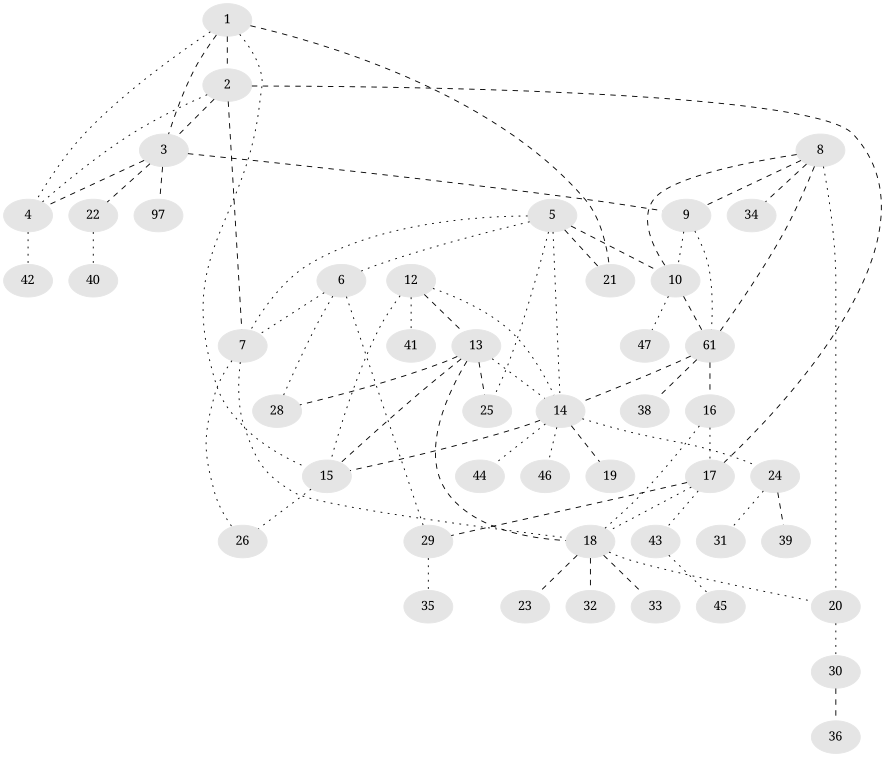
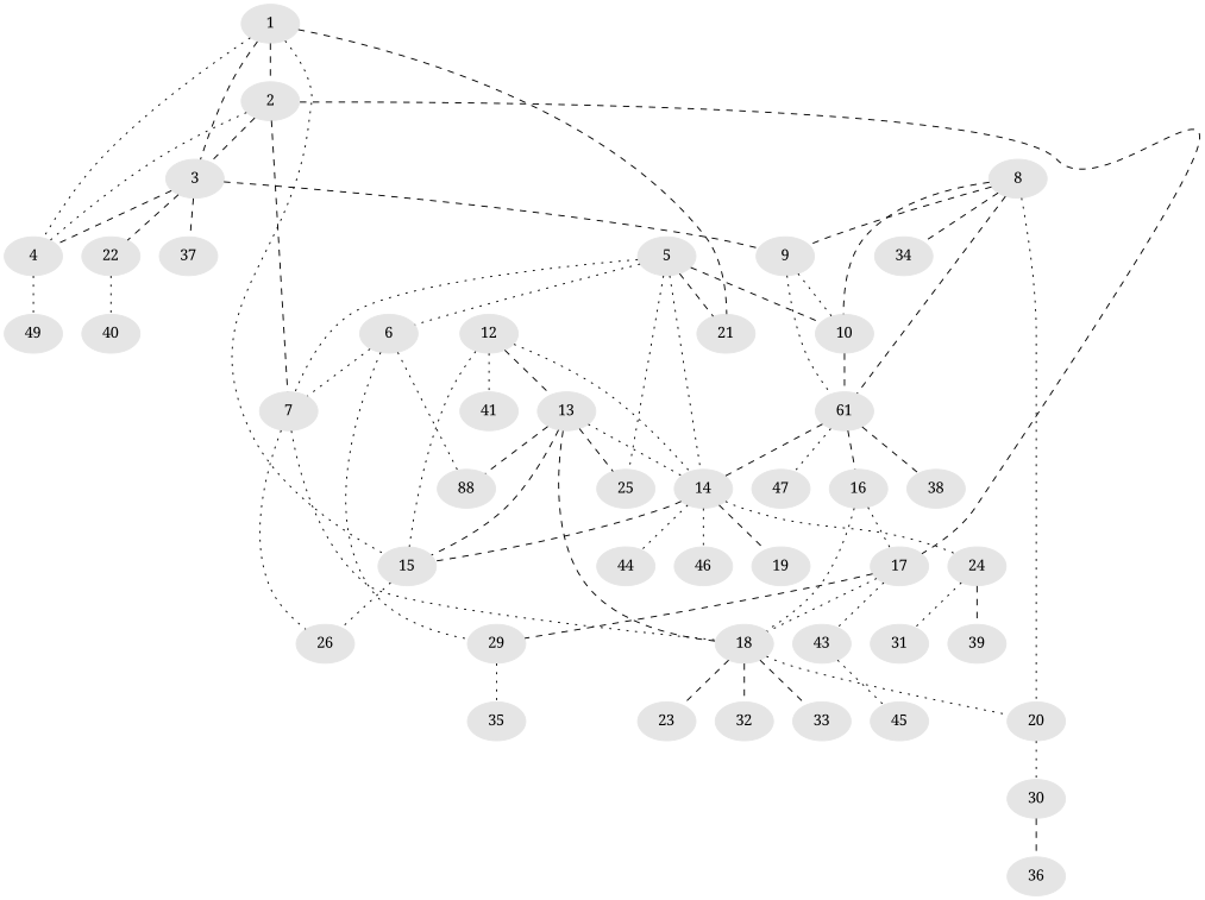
  graph {
    fontname="Noto Serif"
    node [color=gray90 fontname="Noto Serif" style=filled]
    edge [fontname="Noto Serif" style=dotted weight=1.0]
    1
    2
    3
    4
    15
    21
    7
    17
    9
    22
-   37 [label=97]
-   42
+   37
+   42 [label=49]
    26
    18
    29
    43
    10
    n18 [label=61]
    40
    5
    6
    14
    25
-   28
+   28 [label=88]
    19
    24
    44
    46
    35
    20
    23
    32
    33
    8
    34
    16
    38
    47
    30
    12
    13
    41
    31
    39
    45
    36
    1 -- 2 [style=dashed]
    1 -- 3 [style=dashed]
    1 -- 4
    1 -- 15
    1 -- 21 [style=dashed]
    2 -- 3 [style=dashed]
    2 -- 4
    2 -- 7 [style=dashed weight=3.0]
    2 -- 17 [style=dashed]
    3 -- 4 [style=dashed]
    3 -- 9 [style=dashed]
    3 -- 22 [style=dashed]
    3 -- 37 [style=dashed]
    4 -- 42
    15 -- 26
    7 -- 26
    7 -- 18
    17 -- 18
    17 -- 29 [style=dashed]
    17 -- 43
    9 -- 10
    9 -- n18
    22 -- 40
    18 -- 20
    18 -- 23 [style=dashed weight=2.0]
    18 -- 32 [style=dashed]
    18 -- 33 [style=dashed]
    29 -- 35 [weight=2.0]
    43 -- 45
    10 -- n18 [style=dashed]
    n18 -- 14 [style=dashed]
    n18 -- 16 [style=dashed]
    n18 -- 38 [style=dashed]
-   10 -- 47
+   n18 -- 47
    5 -- 21 [style=dashed weight=3.0]
    5 -- 7
    5 -- 10 [style=dashed]
    5 -- 6 [weight=2.0]
    5 -- 14
    5 -- 25
    6 -- 7 [weight=2.0]
    6 -- 29
    6 -- 28
    14 -- 15 [style=dashed]
    14 -- 19 [style=dashed]
    14 -- 24
    14 -- 44
    14 -- 46
    24 -- 31
    24 -- 39 [style=dashed]
    20 -- 30
    8 -- 9 [style=dashed]
    8 -- 10 [style=dashed]
    8 -- n18 [style=dashed]
    8 -- 20 [weight=6.0]
    8 -- 34 [style=dashed]
    16 -- 17 [weight=2.0]
    16 -- 18 [weight=2.0]
    30 -- 36 [style=dashed]
    12 -- 15
    12 -- 14
    12 -- 13 [style=dashed]
    12 -- 41 [weight=3.0]
    13 -- 15 [style=dashed]
    13 -- 18 [style=dashed]
    13 -- 14
    13 -- 25 [style=dashed]
    13 -- 28 [style=dashed]
  }
